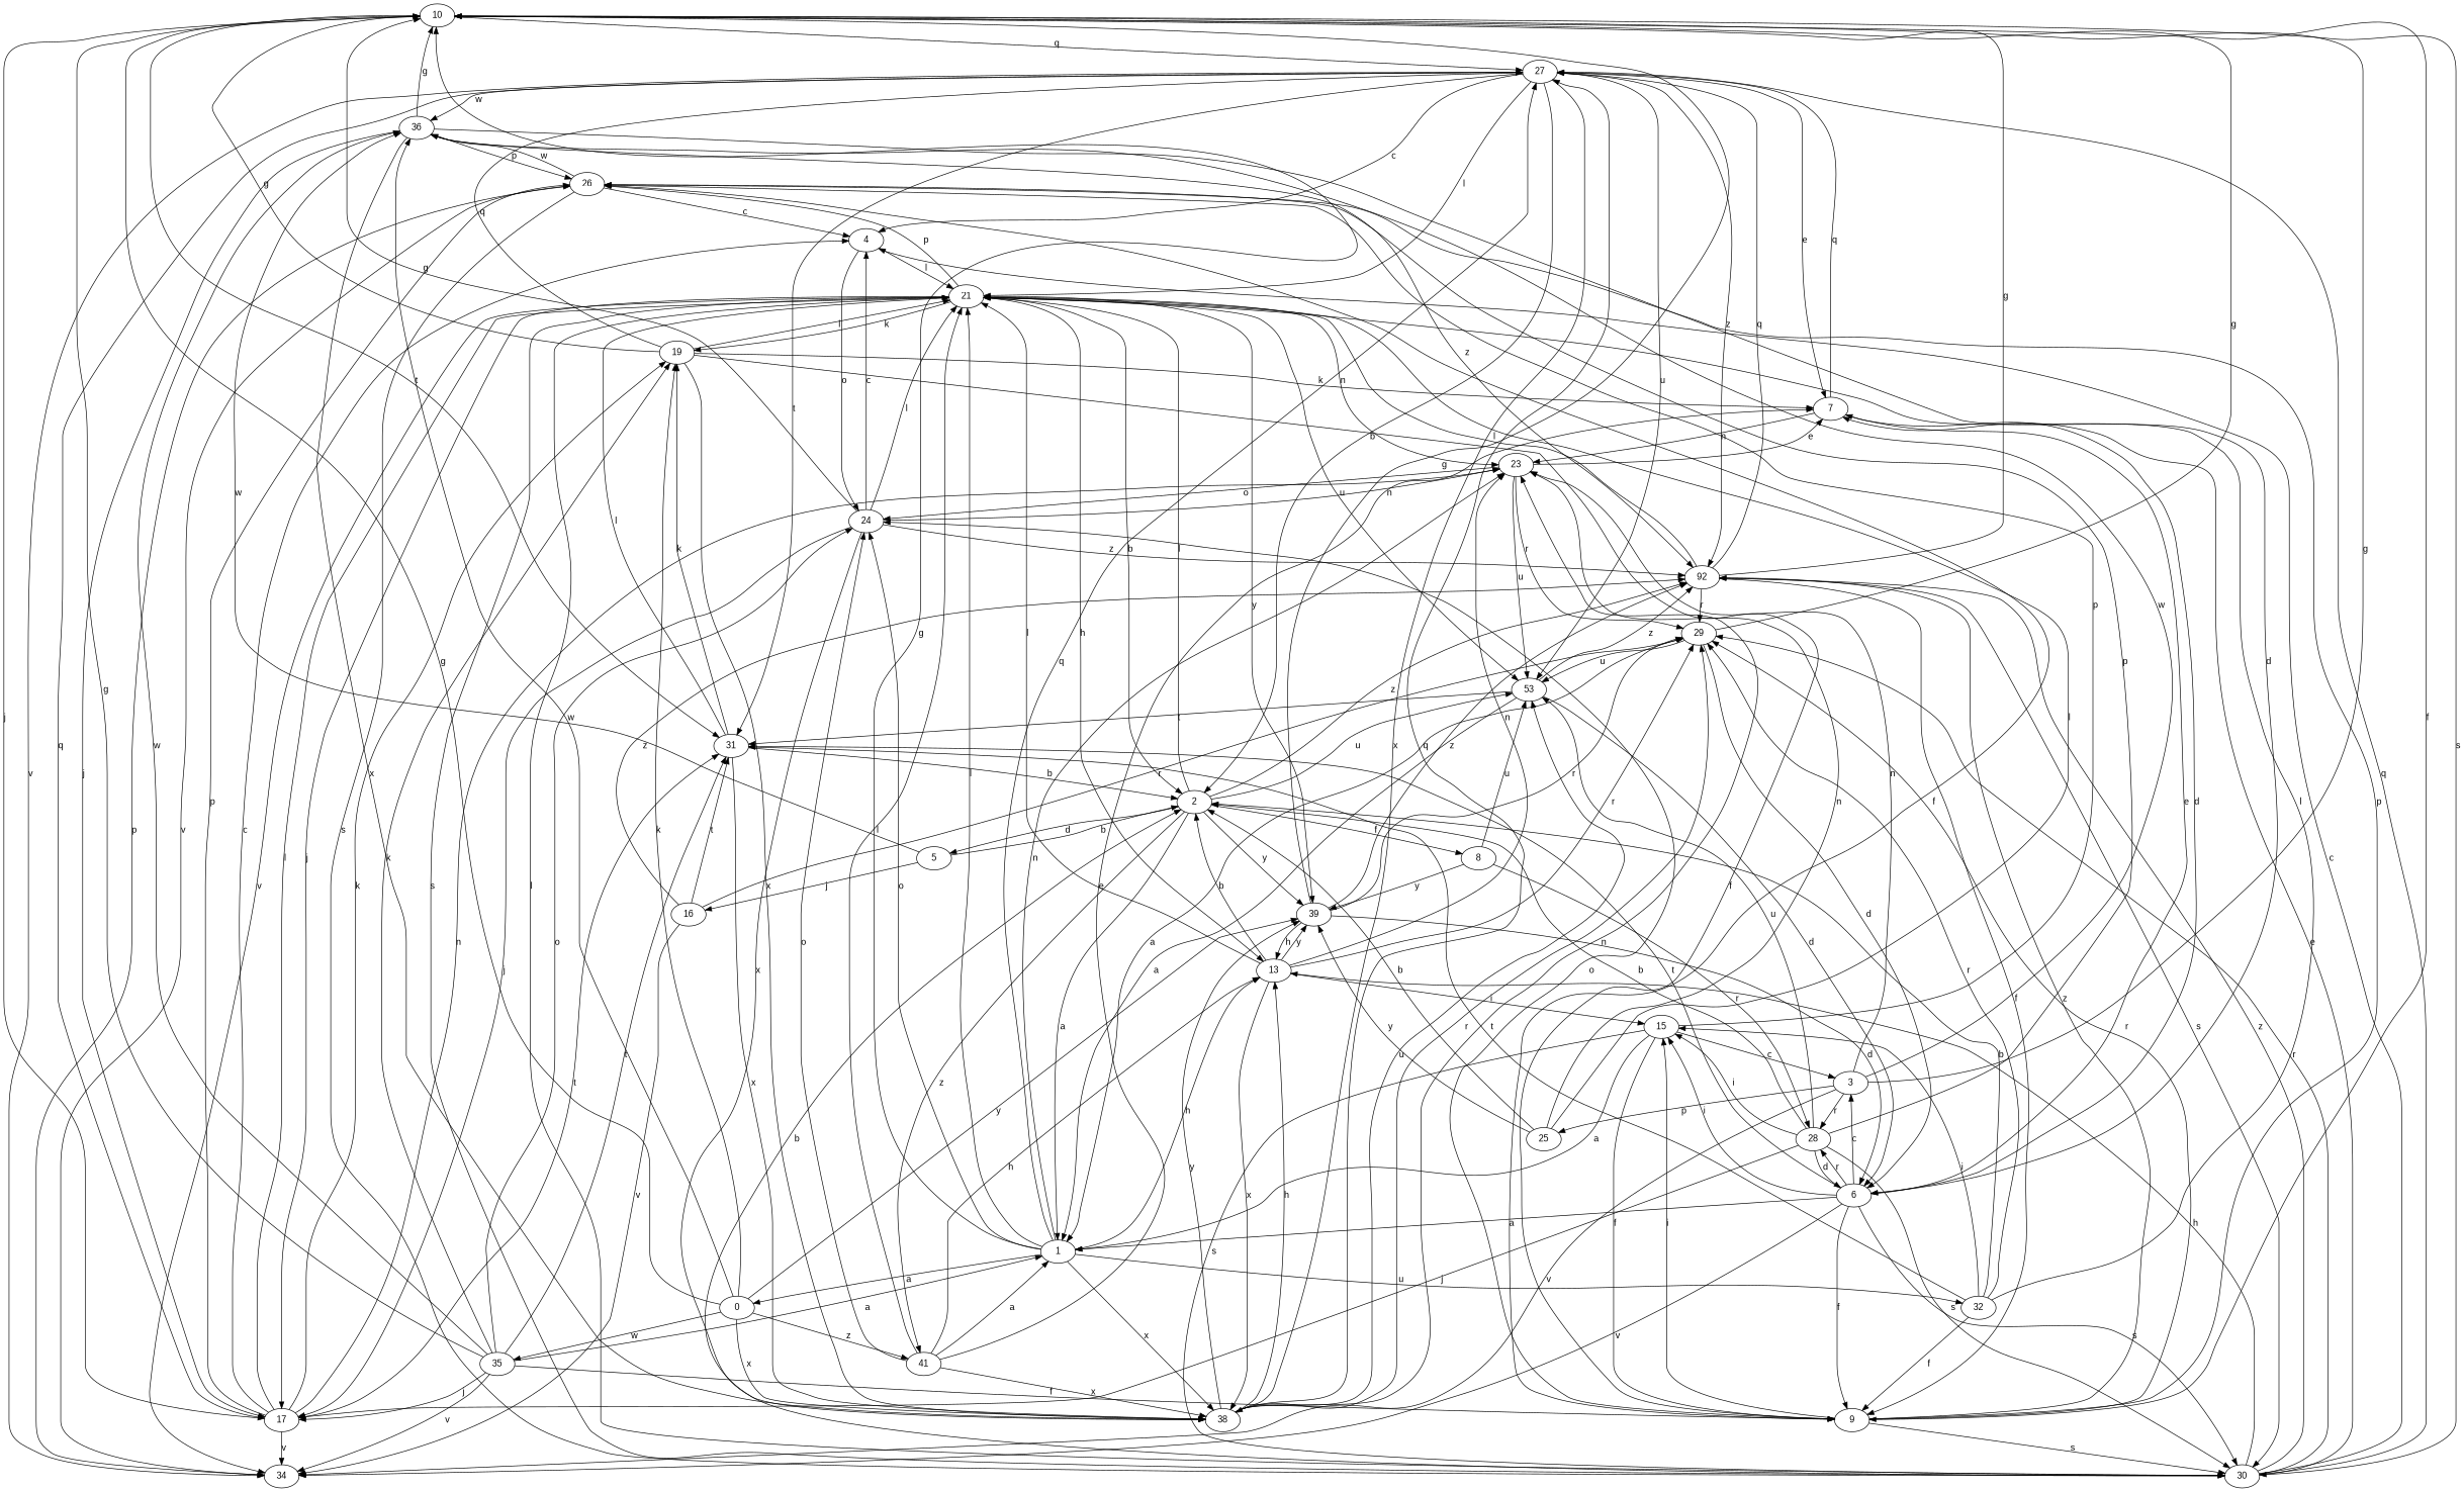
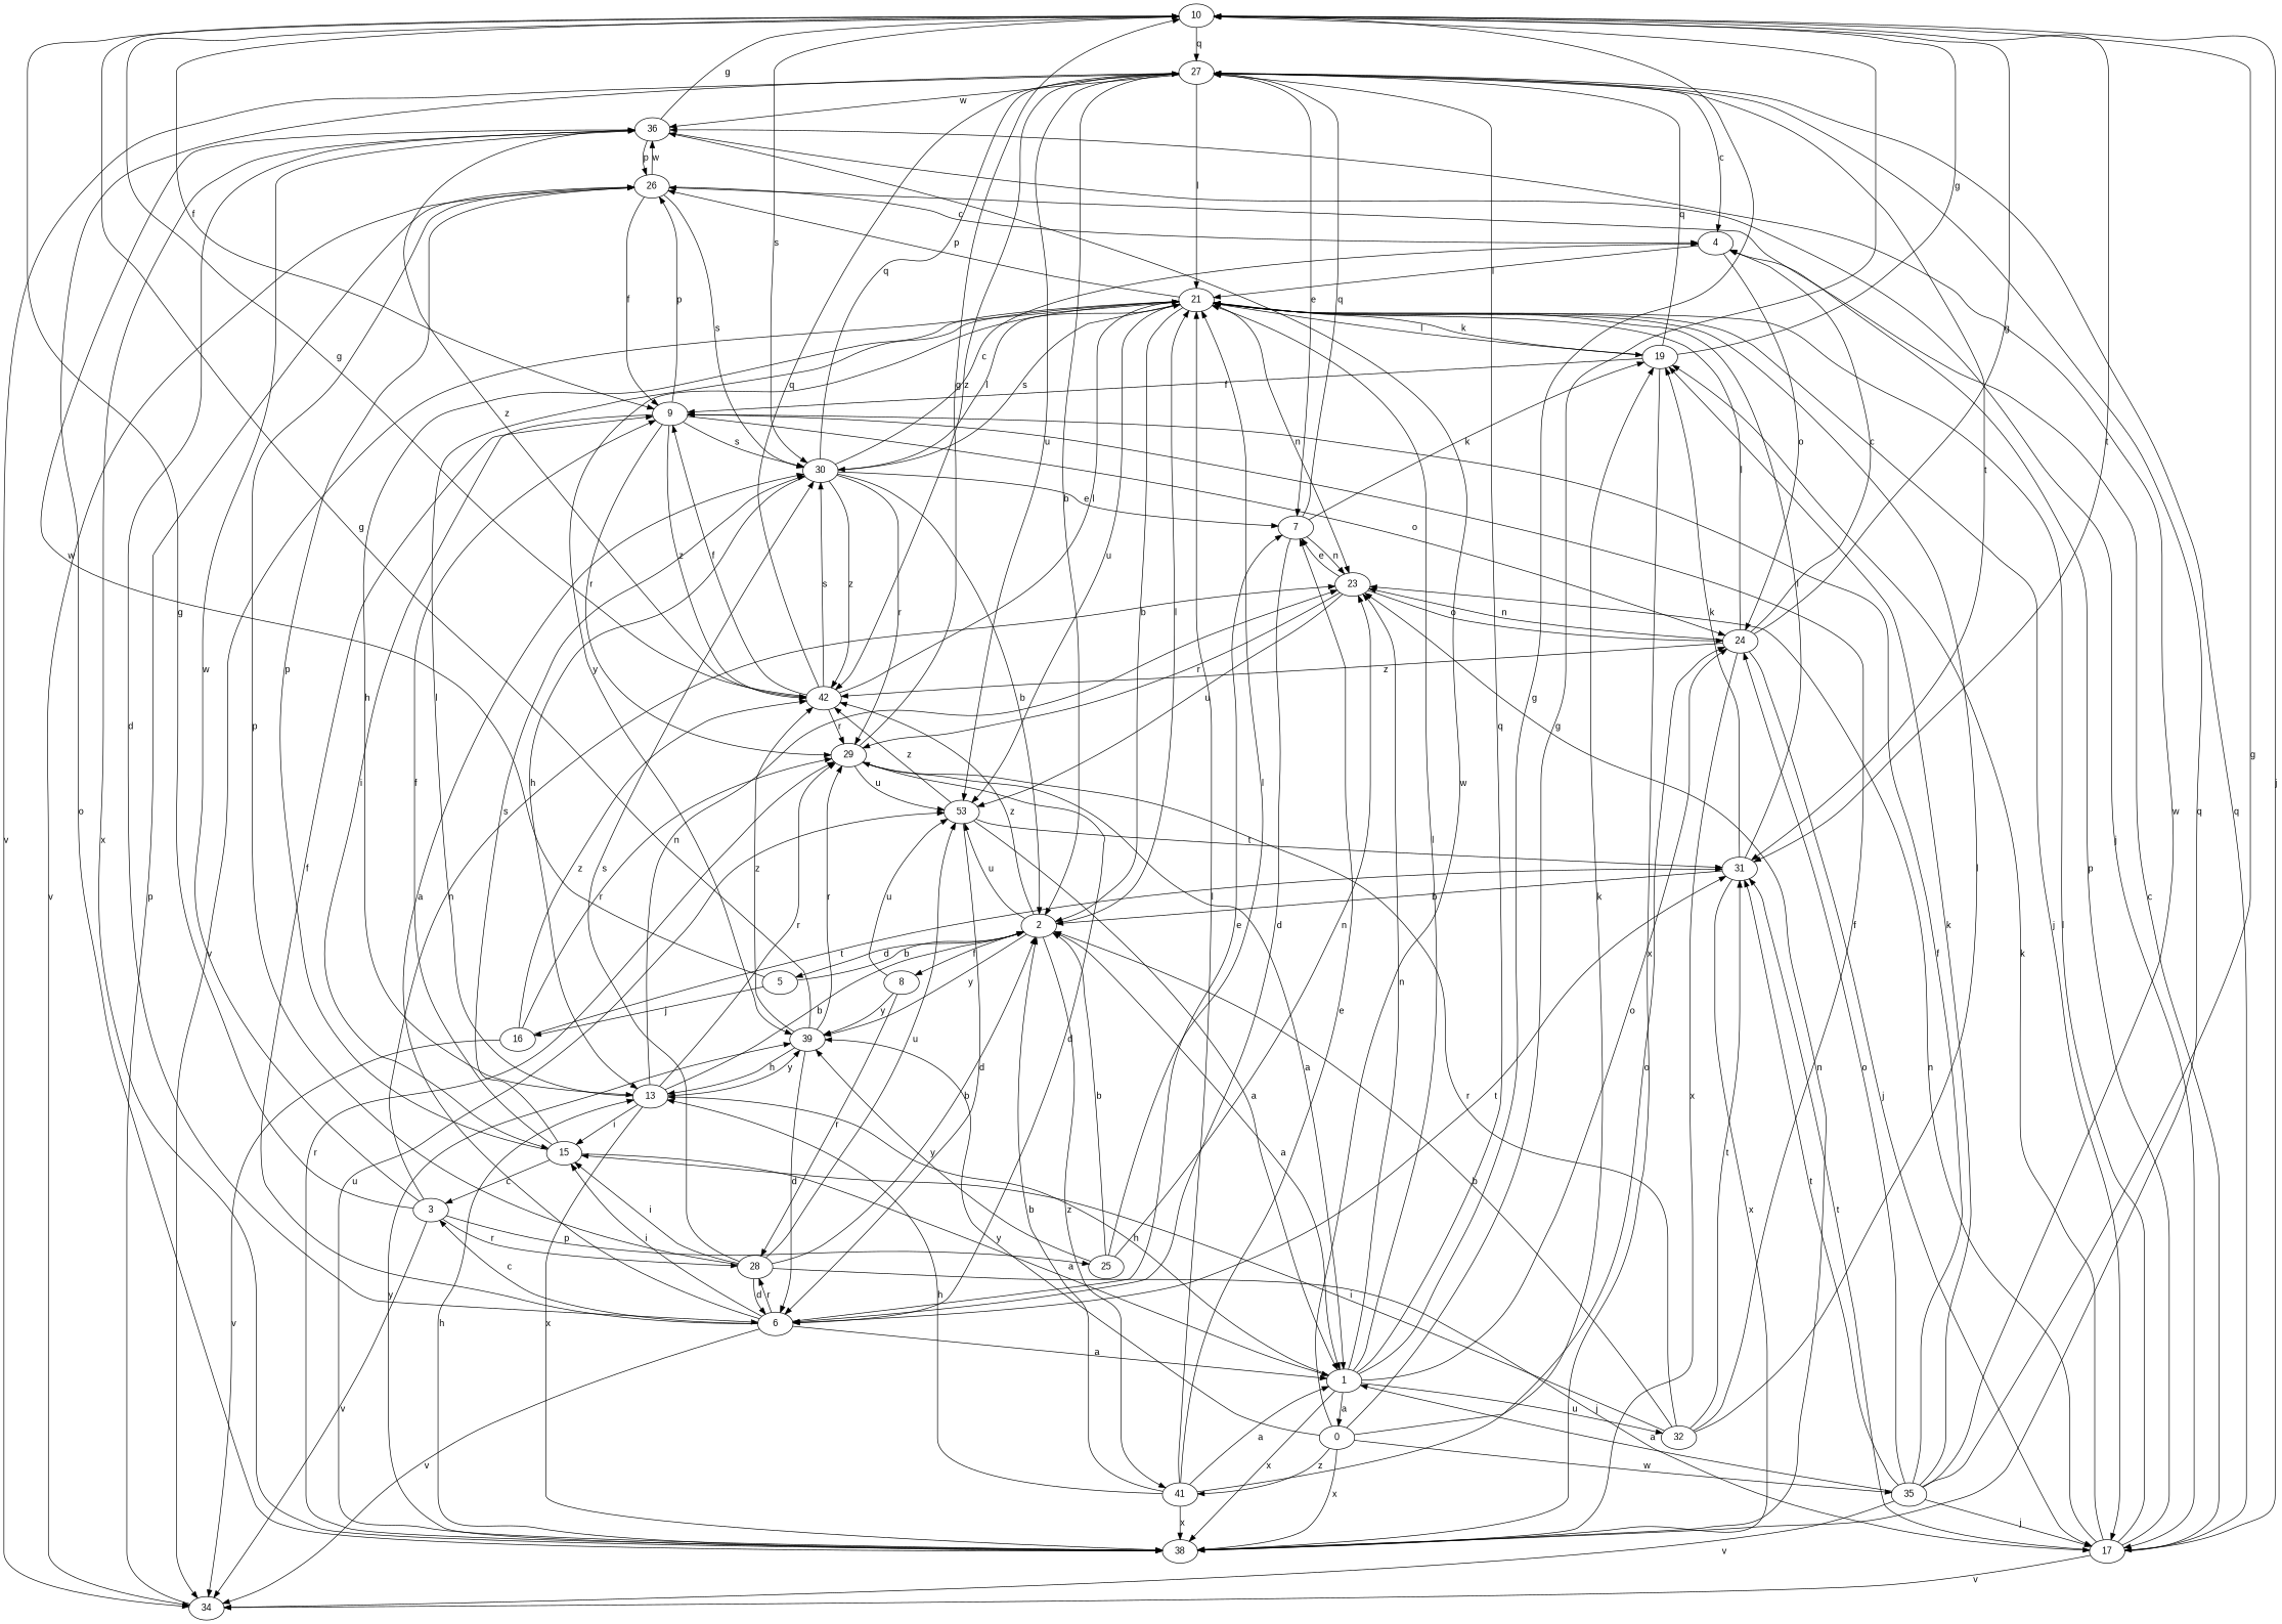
  strict digraph {
    fontname="Liberation Sans"
    node [fontname="Liberation Sans"]
    edge [fontname="Liberation Sans"]
    n1 [label=10]
    0
    19
    35
    36
    38
    39
    41
    27
    9
    30
    31
    17
    21
    1
    24
    34
-   42 [label=92]
+   42
    6
    26
    13
    23
    n23 [label=53]
    29
    2
    7
    32
    15
    4
    5
    8
    16
    28
    3
    25
    n1 -> 27 [label=q]
    n1 -> 9 [label=f]
    n1 -> 30 [label=s]
    n1 -> 31 [label=t]
    n1 -> 17 [label=j]
    0 -> n1 [label=g]
    0 -> 19 [label=k]
    0 -> 35 [label=w]
    0 -> 36 [label=w]
    0 -> 38 [label=x]
    0 -> 39 [label=y]
    0 -> 41 [label=z]
    19 -> n1 [label=g]
    19 -> 38 [label=x]
    19 -> 27 [label=q]
    19 -> 9 [label=f]
    19 -> 21 [label=l]
    35 -> n1 [label=g]
    35 -> 19 [label=k]
    35 -> 36 [label=w]
    35 -> 9 [label=f]
    35 -> 31 [label=t]
    35 -> 17 [label=j]
    35 -> 1 [label=a]
    35 -> 24 [label=o]
    35 -> 34 [label=v]
    36 -> n1 [label=g]
    36 -> 38 [label=x]
    36 -> 17 [label=j]
    36 -> 42 [label=z]
    36 -> 6 [label=d]
    36 -> 26 [label=p]
    38 -> 39 [label=y]
    38 -> 27 [label=q]
    38 -> 13 [label=h]
    38 -> 23 [label=n]
    38 -> n23 [label=u]
    38 -> 29 [label=r]
    39 -> n1 [label=g]
    39 -> 42 [label=z]
    39 -> 6 [label=d]
    39 -> 13 [label=h]
    39 -> 29 [label=r]
    41 -> 38 [label=x]
    41 -> 21 [label=l]
    41 -> 1 [label=a]
    41 -> 24 [label=o]
    41 -> 13 [label=h]
+   41 -> 2 [label=b]
    41 -> 7 [label=e]
    27 -> 36 [label=w]
-   27 -> 38 [label=x]
+   27 -> 38 [label=o]
    27 -> 31 [label=t]
    27 -> 21 [label=l]
    27 -> 34 [label=v]
    27 -> 42 [label=z]
    27 -> n23 [label=u]
    27 -> 2 [label=b]
    27 -> 7 [label=e]
    27 -> 4 [label=c]
    9 -> 30 [label=s]
    9 -> 24 [label=o]
    9 -> 42 [label=z]
    9 -> 26 [label=p]
    9 -> 29 [label=r]
    9 -> 15 [label=i]
    30 -> 27 [label=q]
    30 -> 21 [label=l]
    30 -> 42 [label=z]
    30 -> 13 [label=h]
    30 -> 29 [label=r]
    30 -> 2 [label=b]
    30 -> 7 [label=e]
    30 -> 4 [label=c]
    31 -> 19 [label=k]
    31 -> 38 [label=x]
    31 -> 21 [label=l]
    31 -> 2 [label=b]
    17 -> 19 [label=k]
    17 -> 27 [label=q]
    17 -> 31 [label=t]
    17 -> 21 [label=l]
    17 -> 34 [label=v]
    17 -> 26 [label=p]
    17 -> 23 [label=n]
    17 -> 4 [label=c]
    21 -> 19 [label=k]
    21 -> 39 [label=y]
    21 -> 30 [label=s]
    21 -> 17 [label=j]
    21 -> 34 [label=v]
    21 -> 26 [label=p]
    21 -> 13 [label=h]
    21 -> 23 [label=n]
    21 -> n23 [label=u]
    21 -> 2 [label=b]
    1 -> n1 [label=g]
    1 -> 0 [label=a]
    1 -> 38 [label=x]
    1 -> 27 [label=q]
    1 -> 21 [label=l]
    1 -> 24 [label=o]
    1 -> 13 [label=h]
    1 -> 23 [label=n]
    1 -> 32 [label=u]
    24 -> n1 [label=g]
    24 -> 38 [label=x]
    24 -> 17 [label=j]
    24 -> 21 [label=l]
    24 -> 42 [label=z]
    24 -> 23 [label=n]
    24 -> 4 [label=c]
    34 -> 26 [label=p]
    42 -> n1 [label=g]
    42 -> 27 [label=q]
    42 -> 9 [label=f]
    42 -> 30 [label=s]
    42 -> 21 [label=l]
    42 -> 29 [label=r]
    6 -> 9 [label=f]
-   6 -> 30 [label=s]
+   6 -> 30 [label=a]
    6 -> 31 [label=t]
    6 -> 1 [label=a]
    6 -> 34 [label=v]
    6 -> 7 [label=e]
    6 -> 15 [label=i]
    6 -> 28 [label=r]
    6 -> 3 [label=c]
    26 -> 36 [label=w]
    26 -> 9 [label=f]
    26 -> 30 [label=s]
    26 -> 34 [label=v]
    26 -> 4 [label=c]
    13 -> 38 [label=x]
    13 -> 39 [label=y]
    13 -> 21 [label=l]
    13 -> 23 [label=n]
    13 -> 29 [label=r]
    13 -> 2 [label=b]
    13 -> 15 [label=i]
    23 -> 24 [label=o]
    23 -> n23 [label=u]
    23 -> 29 [label=r]
    23 -> 7 [label=e]
    n23 -> 31 [label=t]
    n23 -> 1 [label=a]
    n23 -> 42 [label=z]
    n23 -> 6 [label=d]
    29 -> n1 [label=g]
    29 -> 1 [label=a]
    29 -> 6 [label=d]
    29 -> n23 [label=u]
    2 -> 39 [label=y]
    2 -> 41 [label=z]
    2 -> 21 [label=l]
    2 -> 1 [label=a]
    2 -> 42 [label=z]
    2 -> n23 [label=u]
    2 -> 5 [label=d]
    2 -> 8 [label=f]
-   19 -> 7 [label=k]
+   7 -> 19 [label=k]
    7 -> 27 [label=q]
    7 -> 6 [label=d]
    7 -> 23 [label=n]
    32 -> 9 [label=f]
    32 -> 31 [label=t]
    32 -> 21 [label=l]
    32 -> 29 [label=r]
    32 -> 2 [label=b]
    32 -> 15 [label=i]
    15 -> 9 [label=f]
    15 -> 30 [label=s]
    15 -> 1 [label=a]
    15 -> 26 [label=p]
    15 -> 3 [label=c]
    4 -> 21 [label=l]
    4 -> 24 [label=o]
    5 -> 36 [label=w]
    5 -> 2 [label=b]
    5 -> 16 [label=j]
    8 -> 39 [label=y]
    8 -> n23 [label=u]
    8 -> 28 [label=r]
    16 -> 31 [label=t]
    16 -> 34 [label=v]
    16 -> 42 [label=z]
    16 -> 29 [label=r]
    28 -> 30 [label=s]
    28 -> 17 [label=j]
    28 -> 6 [label=d]
    28 -> 26 [label=p]
    28 -> n23 [label=u]
    28 -> 2 [label=b]
    28 -> 15 [label=i]
    3 -> n1 [label=g]
    3 -> 36 [label=w]
    3 -> 34 [label=v]
    3 -> 23 [label=n]
    3 -> 28 [label=r]
    3 -> 25 [label=p]
    25 -> 39 [label=y]
    25 -> 21 [label=l]
    25 -> 23 [label=n]
    25 -> 2 [label=b]
  }
